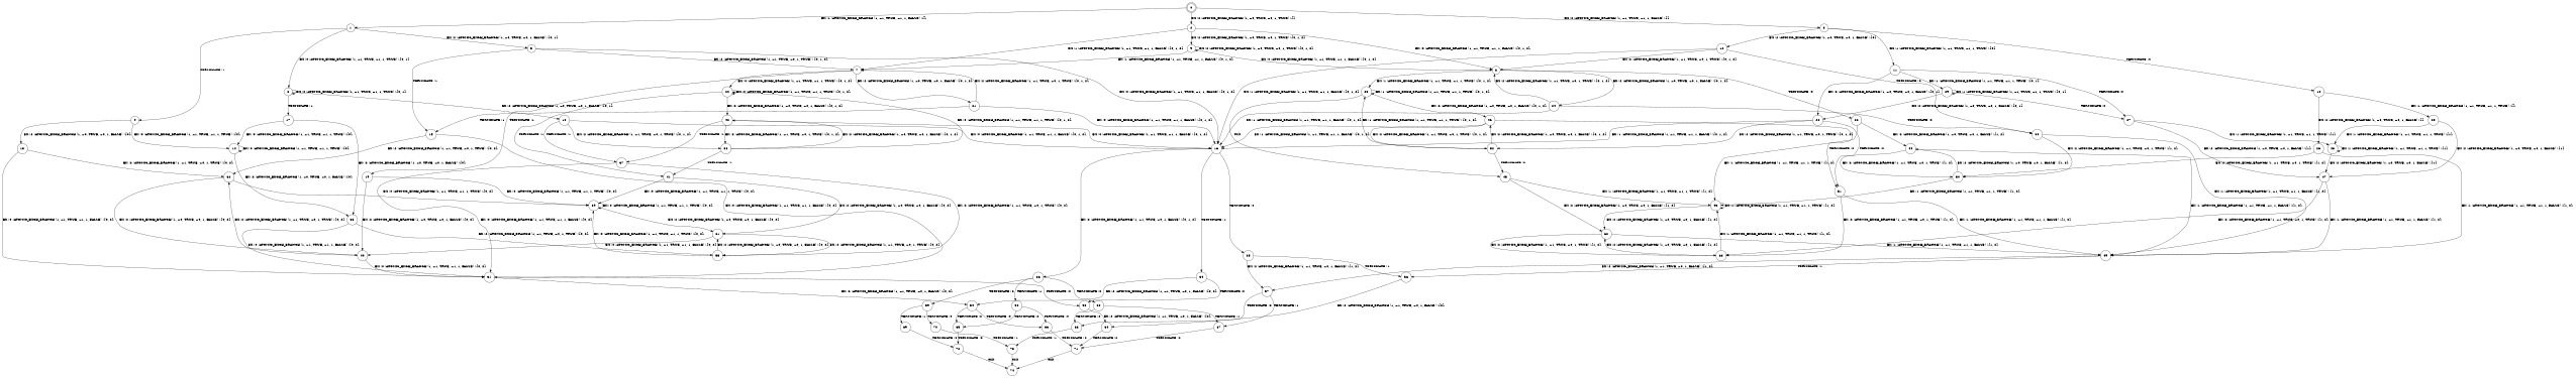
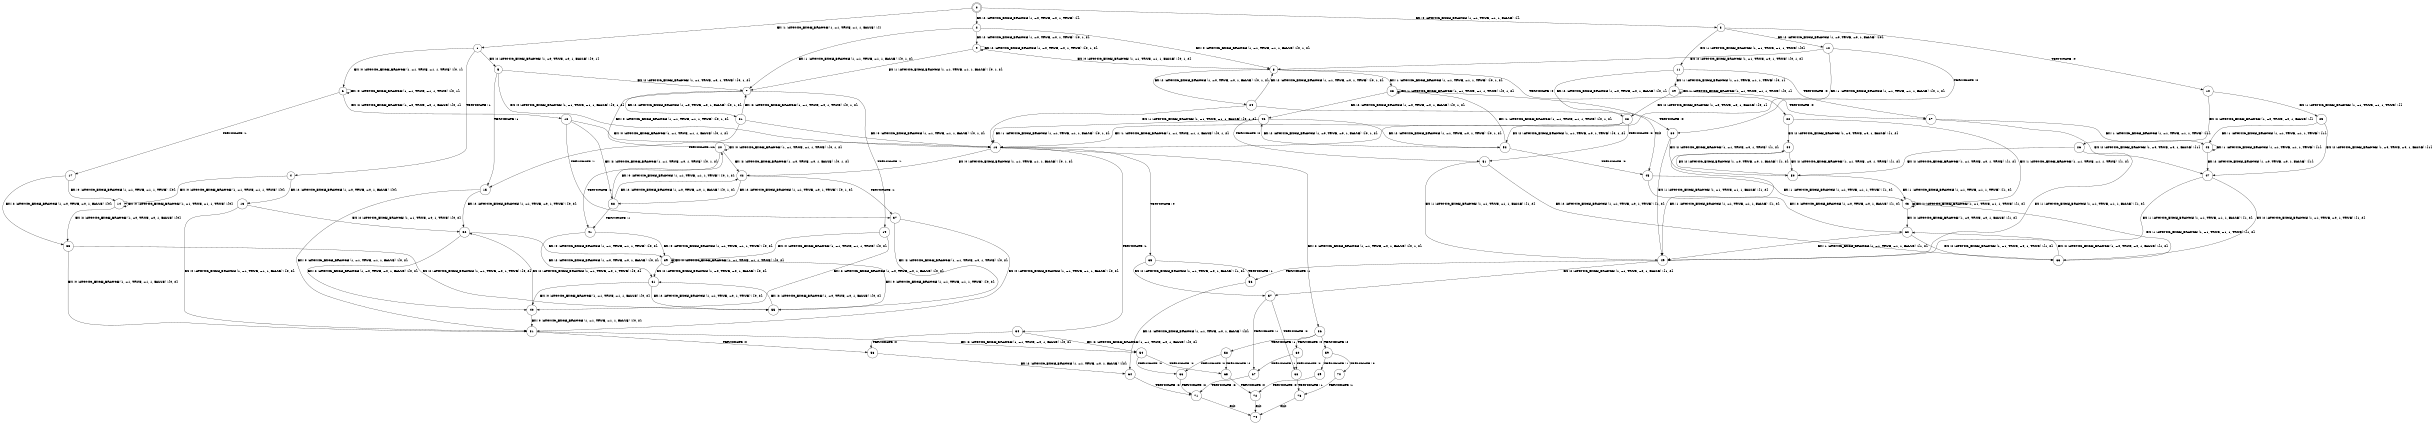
  digraph {
    node [shape=circle]
    0 [peripheries=2]
    1
    2
    3
    4
    5
    6
    7
    8
    9
    10
    11
    12
    13
    14
    15
    16
    17
    18
    19
    20
    21
    22
    23
    24
    25
    26
    27
    28
    29
    30
    31
    32
    33
    34
    35
    36
    37
    38
    39
    40
    41
    42
    43
    44
    45
    46
    47
    48
    49
    50
    51
    52
    53
    54
    55
    56
    57
    58
    59
    60
    61
    62
    63
    64
    65
    66
    67
    68
    69
    70
    71
    72
    73
    74
    0 -> 1 [label="EX !1 !ATOMIC_EXCH_BRANCH (1, +1, TRUE, +1, 1, FALSE) !{}"]
    0 -> 2 [label="EX !2 !ATOMIC_EXCH_BRANCH (1, +0, TRUE, +0, 1, TRUE) !{}"]
    0 -> 3 [label="EX !0 !ATOMIC_EXCH_BRANCH (1, +1, TRUE, +1, 1, FALSE) !{}"]
    1 -> 4 [label="TERMINATE !1"]
    1 -> 5 [label="EX !2 !ATOMIC_EXCH_BRANCH (1, +0, TRUE, +0, 1, FALSE) !{0, 1}"]
    1 -> 6 [label="EX !0 !ATOMIC_EXCH_BRANCH (1, +1, TRUE, +1, 1, TRUE) !{0, 1}"]
    2 -> 7 [label="EX !1 !ATOMIC_EXCH_BRANCH (1, +1, TRUE, +1, 1, FALSE) !{0, 1, 2}"]
    2 -> 8 [label="EX !0 !ATOMIC_EXCH_BRANCH (1, +1, TRUE, +1, 1, FALSE) !{0, 1, 2}"]
    2 -> 9 [label="EX !2 !ATOMIC_EXCH_BRANCH (1, +0, TRUE, +0, 1, TRUE) !{0, 1, 2}"]
    3 -> 10 [label="TERMINATE !0"]
    3 -> 11 [label="EX !1 !ATOMIC_EXCH_BRANCH (1, +1, TRUE, +1, 1, TRUE) !{0}"]
    3 -> 12 [label="EX !2 !ATOMIC_EXCH_BRANCH (1, +0, TRUE, +0, 1, FALSE) !{0}"]
    4 -> 13 [label="EX !2 !ATOMIC_EXCH_BRANCH (1, +0, TRUE, +0, 1, FALSE) !{0}"]
    4 -> 14 [label="EX !0 !ATOMIC_EXCH_BRANCH (1, +1, TRUE, +1, 1, TRUE) !{0}"]
    5 -> 7 [label="EX !2 !ATOMIC_EXCH_BRANCH (1, +1, TRUE, +0, 1, TRUE) !{0, 1, 2}"]
    5 -> 15 [label="TERMINATE !1"]
    5 -> 16 [label="EX !0 !ATOMIC_EXCH_BRANCH (1, +1, TRUE, +1, 1, FALSE) !{0, 1, 2}"]
    6 -> 6 [label="EX !0 !ATOMIC_EXCH_BRANCH (1, +1, TRUE, +1, 1, TRUE) !{0, 1}"]
    6 -> 17 [label="TERMINATE !1"]
    6 -> 18 [label="EX !2 !ATOMIC_EXCH_BRANCH (1, +0, TRUE, +0, 1, FALSE) !{0, 1}"]
    7 -> 19 [label="TERMINATE !1"]
    7 -> 20 [label="EX !0 !ATOMIC_EXCH_BRANCH (1, +1, TRUE, +1, 1, TRUE) !{0, 1, 2}"]
    7 -> 21 [label="EX !2 !ATOMIC_EXCH_BRANCH (1, +0, TRUE, +0, 1, FALSE) !{0, 1, 2}"]
    8 -> 22 [label="TERMINATE !0"]
    8 -> 23 [label="EX !1 !ATOMIC_EXCH_BRANCH (1, +1, TRUE, +1, 1, TRUE) !{0, 1, 2}"]
    8 -> 24 [label="EX !2 !ATOMIC_EXCH_BRANCH (1, +0, TRUE, +0, 1, FALSE) !{0, 1, 2}"]
    9 -> 7 [label="EX !1 !ATOMIC_EXCH_BRANCH (1, +1, TRUE, +1, 1, FALSE) !{0, 1, 2}"]
    9 -> 8 [label="EX !0 !ATOMIC_EXCH_BRANCH (1, +1, TRUE, +1, 1, FALSE) !{0, 1, 2}"]
    9 -> 9 [label="EX !2 !ATOMIC_EXCH_BRANCH (1, +0, TRUE, +0, 1, TRUE) !{0, 1, 2}"]
    10 -> 25 [label="EX !1 !ATOMIC_EXCH_BRANCH (1, +1, TRUE, +1, 1, TRUE) !{}"]
    10 -> 26 [label="EX !2 !ATOMIC_EXCH_BRANCH (1, +0, TRUE, +0, 1, FALSE) !{}"]
    11 -> 27 [label="TERMINATE !0"]
    11 -> 28 [label="EX !2 !ATOMIC_EXCH_BRANCH (1, +0, TRUE, +0, 1, FALSE) !{0, 1}"]
    11 -> 29 [label="EX !1 !ATOMIC_EXCH_BRANCH (1, +1, TRUE, +1, 1, TRUE) !{0, 1}"]
    12 -> 8 [label="EX !2 !ATOMIC_EXCH_BRANCH (1, +1, TRUE, +0, 1, TRUE) !{0, 1, 2}"]
    12 -> 16 [label="EX !1 !ATOMIC_EXCH_BRANCH (1, +1, TRUE, +1, 1, FALSE) !{0, 1, 2}"]
    12 -> 30 [label="TERMINATE !0"]
    13 -> 31 [label="EX !0 !ATOMIC_EXCH_BRANCH (1, +1, TRUE, +1, 1, FALSE) !{0, 2}"]
    13 -> 32 [label="EX !2 !ATOMIC_EXCH_BRANCH (1, +1, TRUE, +0, 1, TRUE) !{0, 2}"]
    14 -> 14 [label="EX !0 !ATOMIC_EXCH_BRANCH (1, +1, TRUE, +1, 1, TRUE) !{0}"]
    14 -> 33 [label="EX !2 !ATOMIC_EXCH_BRANCH (1, +0, TRUE, +0, 1, FALSE) !{0}"]
    15 -> 31 [label="EX !0 !ATOMIC_EXCH_BRANCH (1, +1, TRUE, +1, 1, FALSE) !{0, 2}"]
    15 -> 32 [label="EX !2 !ATOMIC_EXCH_BRANCH (1, +1, TRUE, +0, 1, TRUE) !{0, 2}"]
    16 -> 34 [label="TERMINATE !1"]
    16 -> 35 [label="TERMINATE !0"]
    16 -> 36 [label="EX !2 !ATOMIC_EXCH_BRANCH (1, +1, TRUE, +0, 1, FALSE) !{0, 1, 2}"]
    17 -> 14 [label="EX !0 !ATOMIC_EXCH_BRANCH (1, +1, TRUE, +1, 1, TRUE) !{0}"]
    17 -> 33 [label="EX !2 !ATOMIC_EXCH_BRANCH (1, +0, TRUE, +0, 1, FALSE) !{0}"]
    18 -> 16 [label="EX !0 !ATOMIC_EXCH_BRANCH (1, +1, TRUE, +1, 1, FALSE) !{0, 1, 2}"]
    18 -> 37 [label="TERMINATE !1"]
    18 -> 38 [label="EX !2 !ATOMIC_EXCH_BRANCH (1, +1, TRUE, +0, 1, TRUE) !{0, 1, 2}"]
    19 -> 39 [label="EX !0 !ATOMIC_EXCH_BRANCH (1, +1, TRUE, +1, 1, TRUE) !{0, 2}"]
    19 -> 40 [label="EX !2 !ATOMIC_EXCH_BRANCH (1, +0, TRUE, +0, 1, FALSE) !{0, 2}"]
    20 -> 20 [label="EX !0 !ATOMIC_EXCH_BRANCH (1, +1, TRUE, +1, 1, TRUE) !{0, 1, 2}"]
    20 -> 41 [label="TERMINATE !1"]
    20 -> 42 [label="EX !2 !ATOMIC_EXCH_BRANCH (1, +0, TRUE, +0, 1, FALSE) !{0, 1, 2}"]
    21 -> 7 [label="EX !2 !ATOMIC_EXCH_BRANCH (1, +1, TRUE, +0, 1, TRUE) !{0, 1, 2}"]
    21 -> 15 [label="TERMINATE !1"]
    21 -> 16 [label="EX !0 !ATOMIC_EXCH_BRANCH (1, +1, TRUE, +1, 1, FALSE) !{0, 1, 2}"]
    22 -> 43 [label="EX !1 !ATOMIC_EXCH_BRANCH (1, +1, TRUE, +1, 1, TRUE) !{1, 2}"]
    22 -> 44 [label="EX !2 !ATOMIC_EXCH_BRANCH (1, +0, TRUE, +0, 1, FALSE) !{1, 2}"]
    23 -> 23 [label="EX !1 !ATOMIC_EXCH_BRANCH (1, +1, TRUE, +1, 1, TRUE) !{0, 1, 2}"]
    23 -> 45 [label=exit]
    23 -> 46 [label="EX !2 !ATOMIC_EXCH_BRANCH (1, +0, TRUE, +0, 1, FALSE) !{0, 1, 2}"]
    24 -> 8 [label="EX !2 !ATOMIC_EXCH_BRANCH (1, +1, TRUE, +0, 1, TRUE) !{0, 1, 2}"]
    24 -> 16 [label="EX !1 !ATOMIC_EXCH_BRANCH (1, +1, TRUE, +1, 1, FALSE) !{0, 1, 2}"]
    24 -> 30 [label="TERMINATE !0"]
    25 -> 47 [label="EX !2 !ATOMIC_EXCH_BRANCH (1, +0, TRUE, +0, 1, FALSE) !{1}"]
    25 -> 48 [label="EX !1 !ATOMIC_EXCH_BRANCH (1, +1, TRUE, +1, 1, TRUE) !{1}"]
    26 -> 49 [label="EX !1 !ATOMIC_EXCH_BRANCH (1, +1, TRUE, +1, 1, FALSE) !{1, 2}"]
    26 -> 50 [label="EX !2 !ATOMIC_EXCH_BRANCH (1, +1, TRUE, +0, 1, TRUE) !{1, 2}"]
    27 -> 47 [label="EX !2 !ATOMIC_EXCH_BRANCH (1, +0, TRUE, +0, 1, FALSE) !{1}"]
    27 -> 48 [label="EX !1 !ATOMIC_EXCH_BRANCH (1, +1, TRUE, +1, 1, TRUE) !{1}"]
    28 -> 16 [label="EX !1 !ATOMIC_EXCH_BRANCH (1, +1, TRUE, +1, 1, FALSE) !{0, 1, 2}"]
    28 -> 51 [label="TERMINATE !0"]
    28 -> 52 [label="EX !2 !ATOMIC_EXCH_BRANCH (1, +1, TRUE, +0, 1, TRUE) !{0, 1, 2}"]
    29 -> 27 [label="TERMINATE !0"]
    29 -> 28 [label="EX !2 !ATOMIC_EXCH_BRANCH (1, +0, TRUE, +0, 1, FALSE) !{0, 1}"]
    29 -> 29 [label="EX !1 !ATOMIC_EXCH_BRANCH (1, +1, TRUE, +1, 1, TRUE) !{0, 1}"]
    30 -> 49 [label="EX !1 !ATOMIC_EXCH_BRANCH (1, +1, TRUE, +1, 1, FALSE) !{1, 2}"]
    30 -> 50 [label="EX !2 !ATOMIC_EXCH_BRANCH (1, +1, TRUE, +0, 1, TRUE) !{1, 2}"]
    31 -> 53 [label="TERMINATE !0"]
    31 -> 54 [label="EX !2 !ATOMIC_EXCH_BRANCH (1, +1, TRUE, +0, 1, FALSE) !{0, 2}"]
    32 -> 39 [label="EX !0 !ATOMIC_EXCH_BRANCH (1, +1, TRUE, +1, 1, TRUE) !{0, 2}"]
    32 -> 40 [label="EX !2 !ATOMIC_EXCH_BRANCH (1, +0, TRUE, +0, 1, FALSE) !{0, 2}"]
    33 -> 31 [label="EX !0 !ATOMIC_EXCH_BRANCH (1, +1, TRUE, +1, 1, FALSE) !{0, 2}"]
    33 -> 55 [label="EX !2 !ATOMIC_EXCH_BRANCH (1, +1, TRUE, +0, 1, TRUE) !{0, 2}"]
    34 -> 53 [label="TERMINATE !0"]
    34 -> 54 [label="EX !2 !ATOMIC_EXCH_BRANCH (1, +1, TRUE, +0, 1, FALSE) !{0, 2}"]
    35 -> 56 [label="TERMINATE !1"]
    35 -> 57 [label="EX !2 !ATOMIC_EXCH_BRANCH (1, +1, TRUE, +0, 1, FALSE) !{1, 2}"]
    36 -> 58 [label="TERMINATE !1"]
    36 -> 59 [label="TERMINATE !2"]
    36 -> 60 [label="TERMINATE !0"]
    37 -> 31 [label="EX !0 !ATOMIC_EXCH_BRANCH (1, +1, TRUE, +1, 1, FALSE) !{0, 2}"]
    37 -> 55 [label="EX !2 !ATOMIC_EXCH_BRANCH (1, +1, TRUE, +0, 1, TRUE) !{0, 2}"]
    38 -> 20 [label="EX !0 !ATOMIC_EXCH_BRANCH (1, +1, TRUE, +1, 1, TRUE) !{0, 1, 2}"]
    38 -> 41 [label="TERMINATE !1"]
    38 -> 42 [label="EX !2 !ATOMIC_EXCH_BRANCH (1, +0, TRUE, +0, 1, FALSE) !{0, 1, 2}"]
    39 -> 39 [label="EX !0 !ATOMIC_EXCH_BRANCH (1, +1, TRUE, +1, 1, TRUE) !{0, 2}"]
    39 -> 61 [label="EX !2 !ATOMIC_EXCH_BRANCH (1, +0, TRUE, +0, 1, FALSE) !{0, 2}"]
    40 -> 31 [label="EX !0 !ATOMIC_EXCH_BRANCH (1, +1, TRUE, +1, 1, FALSE) !{0, 2}"]
    40 -> 32 [label="EX !2 !ATOMIC_EXCH_BRANCH (1, +1, TRUE, +0, 1, TRUE) !{0, 2}"]
    41 -> 39 [label="EX !0 !ATOMIC_EXCH_BRANCH (1, +1, TRUE, +1, 1, TRUE) !{0, 2}"]
    41 -> 61 [label="EX !2 !ATOMIC_EXCH_BRANCH (1, +0, TRUE, +0, 1, FALSE) !{0, 2}"]
-   42 -> 16 [label="EX !0 !ATOMIC_EXCH_BRANCH (1, +1, TRUE, +1, 1, FALSE) !{0, 1, 2}"]
+   16 -> 42 [label="EX !0 !ATOMIC_EXCH_BRANCH (1, +1, TRUE, +1, 1, FALSE) !{0, 1, 2}"]
    42 -> 37 [label="TERMINATE !1"]
    42 -> 38 [label="EX !2 !ATOMIC_EXCH_BRANCH (1, +1, TRUE, +0, 1, TRUE) !{0, 1, 2}"]
    43 -> 43 [label="EX !1 !ATOMIC_EXCH_BRANCH (1, +1, TRUE, +1, 1, TRUE) !{1, 2}"]
    43 -> 62 [label="EX !2 !ATOMIC_EXCH_BRANCH (1, +0, TRUE, +0, 1, FALSE) !{1, 2}"]
    44 -> 49 [label="EX !1 !ATOMIC_EXCH_BRANCH (1, +1, TRUE, +1, 1, FALSE) !{1, 2}"]
    44 -> 50 [label="EX !2 !ATOMIC_EXCH_BRANCH (1, +1, TRUE, +0, 1, TRUE) !{1, 2}"]
    45 -> 43 [label="EX !1 !ATOMIC_EXCH_BRANCH (1, +1, TRUE, +1, 1, TRUE) !{1, 2}"]
    45 -> 62 [label="EX !2 !ATOMIC_EXCH_BRANCH (1, +0, TRUE, +0, 1, FALSE) !{1, 2}"]
    46 -> 16 [label="EX !1 !ATOMIC_EXCH_BRANCH (1, +1, TRUE, +1, 1, FALSE) !{0, 1, 2}"]
    46 -> 51 [label="TERMINATE !0"]
    46 -> 52 [label="EX !2 !ATOMIC_EXCH_BRANCH (1, +1, TRUE, +0, 1, TRUE) !{0, 1, 2}"]
    47 -> 49 [label="EX !1 !ATOMIC_EXCH_BRANCH (1, +1, TRUE, +1, 1, FALSE) !{1, 2}"]
    47 -> 63 [label="EX !2 !ATOMIC_EXCH_BRANCH (1, +1, TRUE, +0, 1, TRUE) !{1, 2}"]
    48 -> 47 [label="EX !2 !ATOMIC_EXCH_BRANCH (1, +0, TRUE, +0, 1, FALSE) !{1}"]
    48 -> 48 [label="EX !1 !ATOMIC_EXCH_BRANCH (1, +1, TRUE, +1, 1, TRUE) !{1}"]
    49 -> 56 [label="TERMINATE !1"]
    49 -> 57 [label="EX !2 !ATOMIC_EXCH_BRANCH (1, +1, TRUE, +0, 1, FALSE) !{1, 2}"]
    50 -> 43 [label="EX !1 !ATOMIC_EXCH_BRANCH (1, +1, TRUE, +1, 1, TRUE) !{1, 2}"]
    50 -> 44 [label="EX !2 !ATOMIC_EXCH_BRANCH (1, +0, TRUE, +0, 1, FALSE) !{1, 2}"]
    51 -> 49 [label="EX !1 !ATOMIC_EXCH_BRANCH (1, +1, TRUE, +1, 1, FALSE) !{1, 2}"]
    51 -> 63 [label="EX !2 !ATOMIC_EXCH_BRANCH (1, +1, TRUE, +0, 1, TRUE) !{1, 2}"]
    52 -> 23 [label="EX !1 !ATOMIC_EXCH_BRANCH (1, +1, TRUE, +1, 1, TRUE) !{0, 1, 2}"]
    52 -> 45 [label="TERMINATE !0"]
    52 -> 46 [label="EX !2 !ATOMIC_EXCH_BRANCH (1, +0, TRUE, +0, 1, FALSE) !{0, 1, 2}"]
    53 -> 64 [label="EX !2 !ATOMIC_EXCH_BRANCH (1, +1, TRUE, +0, 1, FALSE) !{2}"]
    54 -> 65 [label="TERMINATE !2"]
    54 -> 66 [label="TERMINATE !0"]
    55 -> 39 [label="EX !0 !ATOMIC_EXCH_BRANCH (1, +1, TRUE, +1, 1, TRUE) !{0, 2}"]
    55 -> 61 [label="EX !2 !ATOMIC_EXCH_BRANCH (1, +0, TRUE, +0, 1, FALSE) !{0, 2}"]
    56 -> 64 [label="EX !2 !ATOMIC_EXCH_BRANCH (1, +1, TRUE, +0, 1, FALSE) !{2}"]
    57 -> 67 [label="TERMINATE !1"]
    57 -> 68 [label="TERMINATE !2"]
    58 -> 65 [label="TERMINATE !2"]
    58 -> 66 [label="TERMINATE !0"]
    59 -> 69 [label="TERMINATE !1"]
    59 -> 70 [label="TERMINATE !0"]
    60 -> 67 [label="TERMINATE !1"]
    60 -> 68 [label="TERMINATE !2"]
    61 -> 40 [label="EX !0 !ATOMIC_EXCH_BRANCH (1, +1, TRUE, +1, 1, FALSE) !{0, 2}"]
    61 -> 55 [label="EX !2 !ATOMIC_EXCH_BRANCH (1, +1, TRUE, +0, 1, TRUE) !{0, 2}"]
    62 -> 49 [label="EX !1 !ATOMIC_EXCH_BRANCH (1, +1, TRUE, +1, 1, FALSE) !{1, 2}"]
    62 -> 63 [label="EX !2 !ATOMIC_EXCH_BRANCH (1, +1, TRUE, +0, 1, TRUE) !{1, 2}"]
    63 -> 43 [label="EX !1 !ATOMIC_EXCH_BRANCH (1, +1, TRUE, +1, 1, TRUE) !{1, 2}"]
    63 -> 62 [label="EX !2 !ATOMIC_EXCH_BRANCH (1, +0, TRUE, +0, 1, FALSE) !{1, 2}"]
    64 -> 71 [label="TERMINATE !2"]
    65 -> 72 [label="TERMINATE !0"]
    66 -> 71 [label="TERMINATE !2"]
    67 -> 71 [label="TERMINATE !2"]
    68 -> 73 [label="TERMINATE !1"]
    69 -> 72 [label="TERMINATE !0"]
    70 -> 73 [label="TERMINATE !1"]
    71 -> 74 [label=exit]
    72 -> 74 [label=exit]
    73 -> 74 [label=exit]
  }
